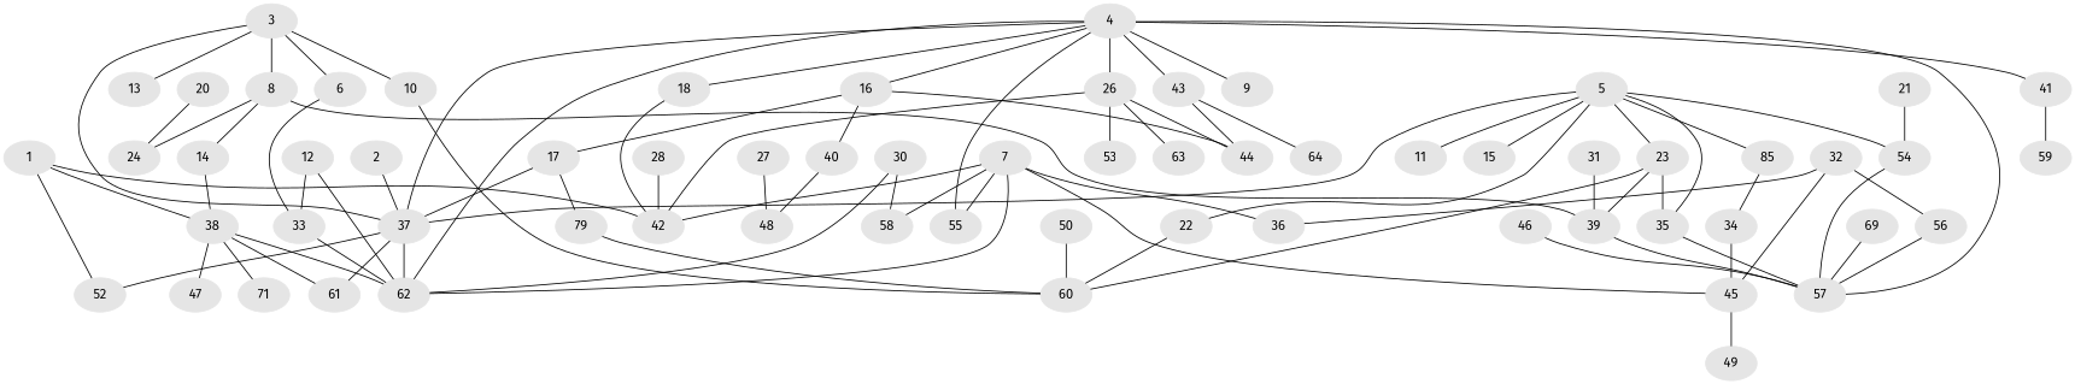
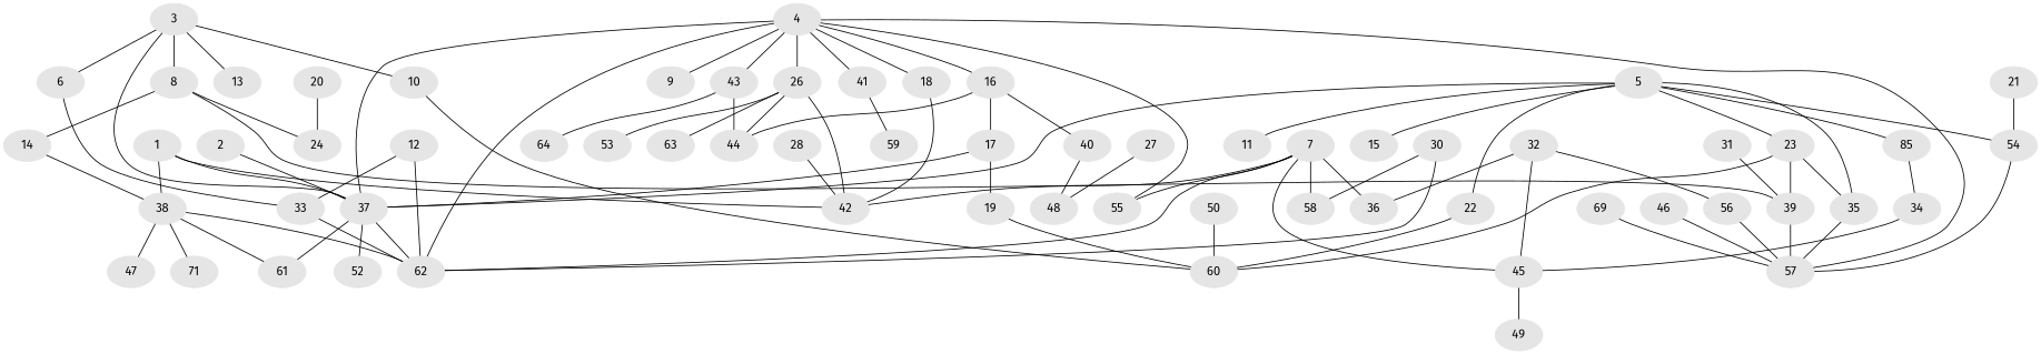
  graph {
    fontname="Fira Sans"
    node [color=gray90 fontname="Fira Sans" style=filled]
    edge [fontname="Fira Sans" weight=1.0]
    1
    37
    38
    42
    62
    52
    61
    47
    n9 [label=71]
    2
    3
    6
    8
    10
    13
    33
    14
    24
    39
    60
    4
    9
    16
    18
    26
    41
    43
    55
    57
    17
    40
    44
    53
    63
    59
    64
    5
    11
    15
    22
    23
    n42 [label=85]
    35
    54
    34
    7
    36
    45
    58
    49
    12
-   19 [label=79]
+   19
    48
    20
    21
    27
    28
    n58 [label=69]
    30
    31
    32
    56
    46
    50
-   1 -- 52
+   1 -- 37
    1 -- 38
    1 -- 42
    37 -- 62
    37 -- 52
    37 -- 61
    38 -- 62
    38 -- 61
    38 -- 47
    38 -- n9
    2 -- 37
    3 -- 37
    3 -- 6
    3 -- 8
    3 -- 10
    3 -- 13
    6 -- 33
    8 -- 14
    8 -- 24
    8 -- 39
    10 -- 60
    33 -- 62
    14 -- 38
    39 -- 57
    4 -- 37
    4 -- 62
    4 -- 9
    4 -- 16
    4 -- 18
    4 -- 26
    4 -- 41
    4 -- 43 [weight=2.0]
    4 -- 55
    4 -- 57
    16 -- 17
    16 -- 40
    16 -- 44
    18 -- 42
    26 -- 42
    26 -- 44
    26 -- 53
    26 -- 63
    41 -- 59
    43 -- 44
    43 -- 64
    17 -- 37
    17 -- 19
    40 -- 48
    5 -- 37
    5 -- 11
    5 -- 15
    5 -- 22
    5 -- 23
    5 -- n42
    5 -- 35
    5 -- 54
    22 -- 60
    23 -- 39
    23 -- 60
    23 -- 35
    n42 -- 34
    35 -- 57
    54 -- 57
    34 -- 45
    7 -- 42
    7 -- 62
    7 -- 55
    7 -- 36
    7 -- 45
    7 -- 58
    45 -- 49
    12 -- 62
    12 -- 33
    19 -- 60
    20 -- 24
    21 -- 54
    27 -- 48
    28 -- 42
    n58 -- 57
    30 -- 62
    30 -- 58
    31 -- 39
    32 -- 36
    32 -- 45
    32 -- 56
    56 -- 57
    46 -- 57
    50 -- 60
  }
